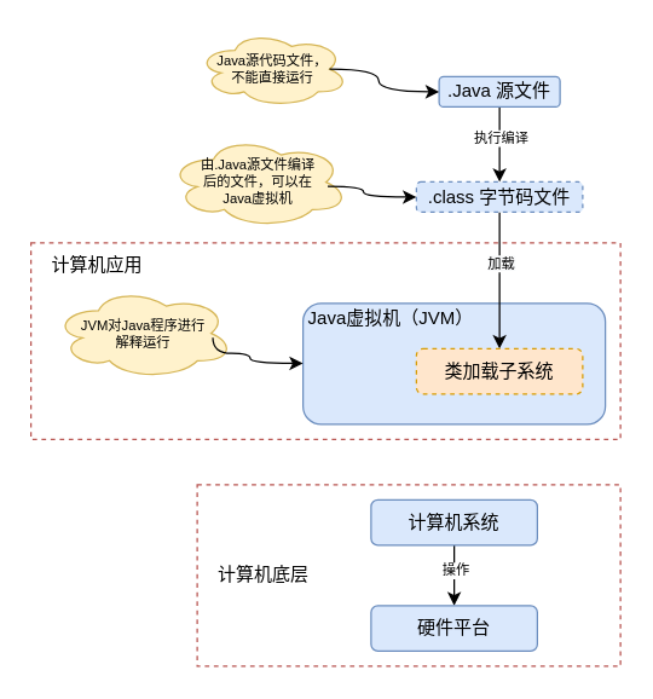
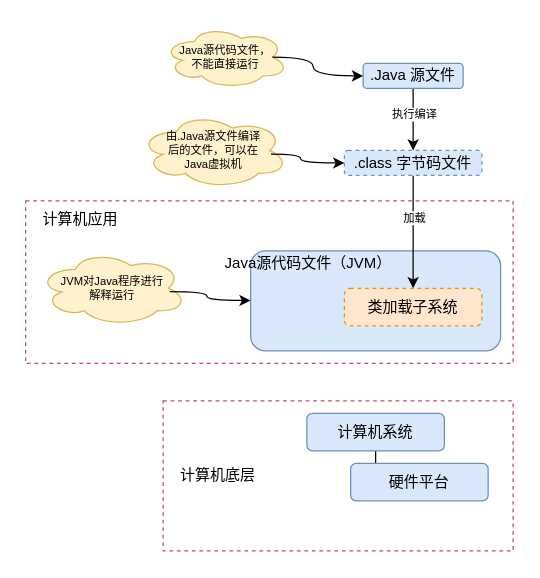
  <mxCell id="0" />
  <mxCell id="1" parent="0" />
- <mxCell id="2" value="Java虚拟机（JVM）" style="whiteSpace=wrap;html=1;rounded=1;shadow=0;strokeColor=#6c8ebf;fillColor=#dae8fc;glass=0;fillStyle=auto;labelPosition=left;verticalLabelPosition=top;align=right;verticalAlign=bottom;spacingBottom=-19;spacingLeft=0;spacingRight=-115;" parent="1" vertex="1"><mxGeometry x="200" y="200" width="200" height="80" as="geometry" /></mxCell>
+ <mxCell id="2" value="Java源代码文件（JVM）" style="whiteSpace=wrap;html=1;rounded=1;shadow=0;strokeColor=#6c8ebf;fillColor=#dae8fc;glass=0;fillStyle=auto;labelPosition=left;verticalLabelPosition=top;align=right;verticalAlign=bottom;spacingBottom=-19;spacingLeft=0;spacingRight=-115;" parent="1" vertex="1"><mxGeometry x="200" y="200" width="200" height="80" as="geometry" /></mxCell>
  <mxCell id="3" value="" style="edgeStyle=orthogonalEdgeStyle;rounded=0;orthogonalLoop=1;jettySize=auto;html=1;fontSize=9;fontColor=default;" parent="1" source="5" target="10" edge="1"><mxGeometry relative="1" as="geometry" /></mxCell>
  <mxCell id="4" value="执行编译" style="edgeLabel;html=1;align=center;verticalAlign=middle;resizable=0;points=[];fontSize=9;fontColor=default;" parent="3" vertex="1" connectable="0"><mxGeometry x="-0.292" y="1" relative="1" as="geometry"><mxPoint x="-1" y="2" as="offset" /></mxGeometry></mxCell>
  <mxCell id="5" value=".Java 源文件" style="whiteSpace=wrap;html=1;rounded=1;shadow=0;glass=0;fillColor=#dae8fc;strokeColor=#6c8ebf;fillStyle=auto;" parent="1" vertex="1"><mxGeometry x="290" y="50" width="80" height="20" as="geometry" /></mxCell>
  <mxCell id="6" value="Java源代码文件，&lt;br style=&quot;font-size: 9px;&quot;&gt;不能直接运行" style="ellipse;shape=cloud;whiteSpace=wrap;html=1;fontSize=9;shadow=0;rounded=1;fillColor=#fff2cc;strokeColor=#d6b656;labelBackgroundColor=none;labelBorderColor=none;fontColor=default;horizontal=1;fontStyle=0;" parent="1" vertex="1"><mxGeometry x="130" y="20" width="100" height="50" as="geometry" /></mxCell>
  <mxCell id="7" value="" style="curved=1;endArrow=classic;html=1;rounded=0;fontSize=9;fontColor=default;edgeStyle=orthogonalEdgeStyle;exitX=0.875;exitY=0.5;exitDx=0;exitDy=0;exitPerimeter=0;" parent="1" source="6" edge="1"><mxGeometry width="50" height="50" relative="1" as="geometry"><mxPoint x="209" y="30" as="sourcePoint" /><mxPoint x="290" y="60" as="targetPoint" /><Array as="points"><mxPoint x="250" y="45" /><mxPoint x="250" y="60" /></Array></mxGeometry></mxCell>
  <mxCell id="8" value="" style="edgeStyle=orthogonalEdgeStyle;rounded=0;orthogonalLoop=1;jettySize=auto;html=1;fontSize=9;fontColor=default;entryX=0.5;entryY=0;entryDx=0;entryDy=0;" parent="1" source="10" target="13" edge="1"><mxGeometry relative="1" as="geometry" /></mxCell>
  <mxCell id="9" value="&lt;span style=&quot;background-color: rgb(248 , 249 , 250)&quot;&gt;加载&lt;/span&gt;" style="edgeLabel;html=1;align=center;verticalAlign=middle;resizable=0;points=[];fontSize=9;fontColor=default;" parent="8" vertex="1" connectable="0"><mxGeometry x="-0.256" relative="1" as="geometry"><mxPoint as="offset" /></mxGeometry></mxCell>
  <mxCell id="10" value=".class 字节码文件" style="whiteSpace=wrap;html=1;rounded=1;shadow=0;glass=0;fillColor=#dae8fc;strokeColor=#6c8ebf;fillStyle=auto;dashed=1;" parent="1" vertex="1"><mxGeometry x="275" y="119.67" width="110" height="20" as="geometry" /></mxCell>
  <mxCell id="11" value="由.Java源文件编译&lt;br&gt;后的文件，可以在&lt;br&gt;Java虚拟机" style="ellipse;shape=cloud;whiteSpace=wrap;html=1;rounded=1;shadow=0;strokeColor=#d6b656;fillColor=#fff2cc;glass=0;fillStyle=auto;fontSize=9;" parent="1" vertex="1"><mxGeometry x="111" y="89.67" width="119" height="60.33" as="geometry" /></mxCell>
  <mxCell id="12" value="" style="curved=1;endArrow=classic;html=1;rounded=0;edgeStyle=orthogonalEdgeStyle;fontSize=9;fontColor=default;exitX=0.885;exitY=0.547;exitDx=0;exitDy=0;exitPerimeter=0;entryX=0;entryY=0.5;entryDx=0;entryDy=0;" parent="1" source="11" target="10" edge="1"><mxGeometry width="50" height="50" relative="1" as="geometry"><mxPoint x="220" y="160" as="sourcePoint" /><mxPoint x="270" y="110" as="targetPoint" /><Array as="points"><mxPoint x="240" y="123" /><mxPoint x="240" y="130" /></Array></mxGeometry></mxCell>
  <mxCell id="13" value="类加载子系统" style="whiteSpace=wrap;html=1;rounded=1;shadow=0;strokeColor=#d79b00;fillColor=#ffe6cc;glass=0;fillStyle=auto;labelPosition=center;verticalLabelPosition=middle;align=center;verticalAlign=middle;spacingBottom=0;dashed=1;" parent="1" vertex="1"><mxGeometry x="275" y="230" width="110" height="30" as="geometry" /></mxCell>
  <mxCell id="14" value="" style="edgeStyle=orthogonalEdgeStyle;rounded=0;orthogonalLoop=1;jettySize=auto;html=1;fontSize=9;fontColor=default;" parent="1" source="16" target="17" edge="1"><mxGeometry relative="1" as="geometry" /></mxCell>
  <mxCell id="15" value="操作" style="edgeLabel;html=1;align=center;verticalAlign=middle;resizable=0;points=[];fontSize=9;fontColor=default;" parent="14" vertex="1" connectable="0"><mxGeometry x="-0.324" y="1" relative="1" as="geometry"><mxPoint x="-1" y="2" as="offset" /></mxGeometry></mxCell>
  <mxCell id="16" value="计算机系统" style="whiteSpace=wrap;html=1;rounded=1;shadow=0;strokeColor=#6c8ebf;fillColor=#dae8fc;glass=0;fillStyle=auto;labelPosition=center;verticalLabelPosition=middle;align=center;verticalAlign=middle;spacingBottom=0;spacingLeft=0;spacingRight=0;" parent="1" vertex="1"><mxGeometry x="245" y="330" width="110" height="30" as="geometry" /></mxCell>
- <mxCell id="17" value="硬件平台" style="whiteSpace=wrap;html=1;rounded=1;shadow=0;strokeColor=#6c8ebf;fillColor=#dae8fc;glass=0;fillStyle=auto;labelPosition=center;verticalLabelPosition=middle;align=center;verticalAlign=middle;spacingBottom=0;spacingLeft=0;spacingRight=0;" parent="1" vertex="1"><mxGeometry x="245" y="400" width="110" height="30" as="geometry" /></mxCell>
- <mxCell id="18" value="JVM对Java程序进行&lt;br&gt;解释运行" style="ellipse;shape=cloud;whiteSpace=wrap;html=1;rounded=1;shadow=0;strokeColor=#d6b656;fillColor=#fff2cc;glass=0;fillStyle=auto;fontSize=9;" parent="1" vertex="1"><mxGeometry x="35" y="189.67" width="119" height="60.33" as="geometry" /></mxCell>
+ <mxCell id="17" value="硬件平台" style="whiteSpace=wrap;html=1;rounded=1;shadow=0;strokeColor=#6c8ebf;fillColor=#dae8fc;glass=0;fillStyle=auto;labelPosition=center;verticalLabelPosition=middle;align=center;verticalAlign=middle;spacingBottom=0;spacingLeft=0;spacingRight=0;" parent="1" vertex="1"><mxGeometry x="280" y="370" width="110" height="30" as="geometry" /></mxCell>
+ <mxCell id="18" value="JVM对Java程序进行&lt;br&gt;解释运行" style="ellipse;shape=cloud;whiteSpace=wrap;html=1;rounded=1;shadow=0;strokeColor=#d6b656;fillColor=#fff2cc;glass=0;fillStyle=auto;fontSize=9;" parent="1" vertex="1"><mxGeometry x="30" y="199.67" width="119" height="60.33" as="geometry" /></mxCell>
  <mxCell id="19" value="" style="curved=1;endArrow=classic;html=1;rounded=0;edgeStyle=orthogonalEdgeStyle;fontSize=9;fontColor=default;exitX=0.885;exitY=0.547;exitDx=0;exitDy=0;exitPerimeter=0;entryX=0;entryY=0.5;entryDx=0;entryDy=0;" parent="1" source="18" edge="1"><mxGeometry width="50" height="50" relative="1" as="geometry"><mxPoint x="145" y="270" as="sourcePoint" /><mxPoint x="200" y="239.67" as="targetPoint" /><Array as="points"><mxPoint x="165" y="233" /><mxPoint x="165" y="240" /></Array></mxGeometry></mxCell>
  <mxCell id="20" value="计算机底层" style="rounded=0;whiteSpace=wrap;html=1;shadow=0;glass=0;labelBackgroundColor=none;fontSize=12;gradientDirection=south;fillColor=none;strokeWidth=1;dashed=1;strokeColor=#b85450;labelPosition=left;verticalLabelPosition=middle;align=right;verticalAlign=middle;spacingRight=-76;" parent="1" vertex="1"><mxGeometry x="130" y="320" width="280" height="120" as="geometry" /></mxCell>
  <mxCell id="21" value="计算机应用" style="rounded=0;whiteSpace=wrap;html=1;shadow=0;glass=0;labelBackgroundColor=none;fontSize=12;gradientDirection=south;fillColor=none;strokeWidth=1;dashed=1;strokeColor=#b85450;labelPosition=left;verticalLabelPosition=top;align=right;verticalAlign=bottom;spacingRight=-76;spacingLeft=0;spacingBottom=-24;" parent="1" vertex="1"><mxGeometry x="20" y="160" width="390" height="130" as="geometry" /></mxCell>
  <mxCell id="22" style="edgeStyle=orthogonalEdgeStyle;rounded=0;orthogonalLoop=1;jettySize=auto;html=1;exitX=0.5;exitY=1;exitDx=0;exitDy=0;fontSize=12;fontColor=default;" parent="1" source="21" target="21" edge="1"><mxGeometry relative="1" as="geometry" /></mxCell>
